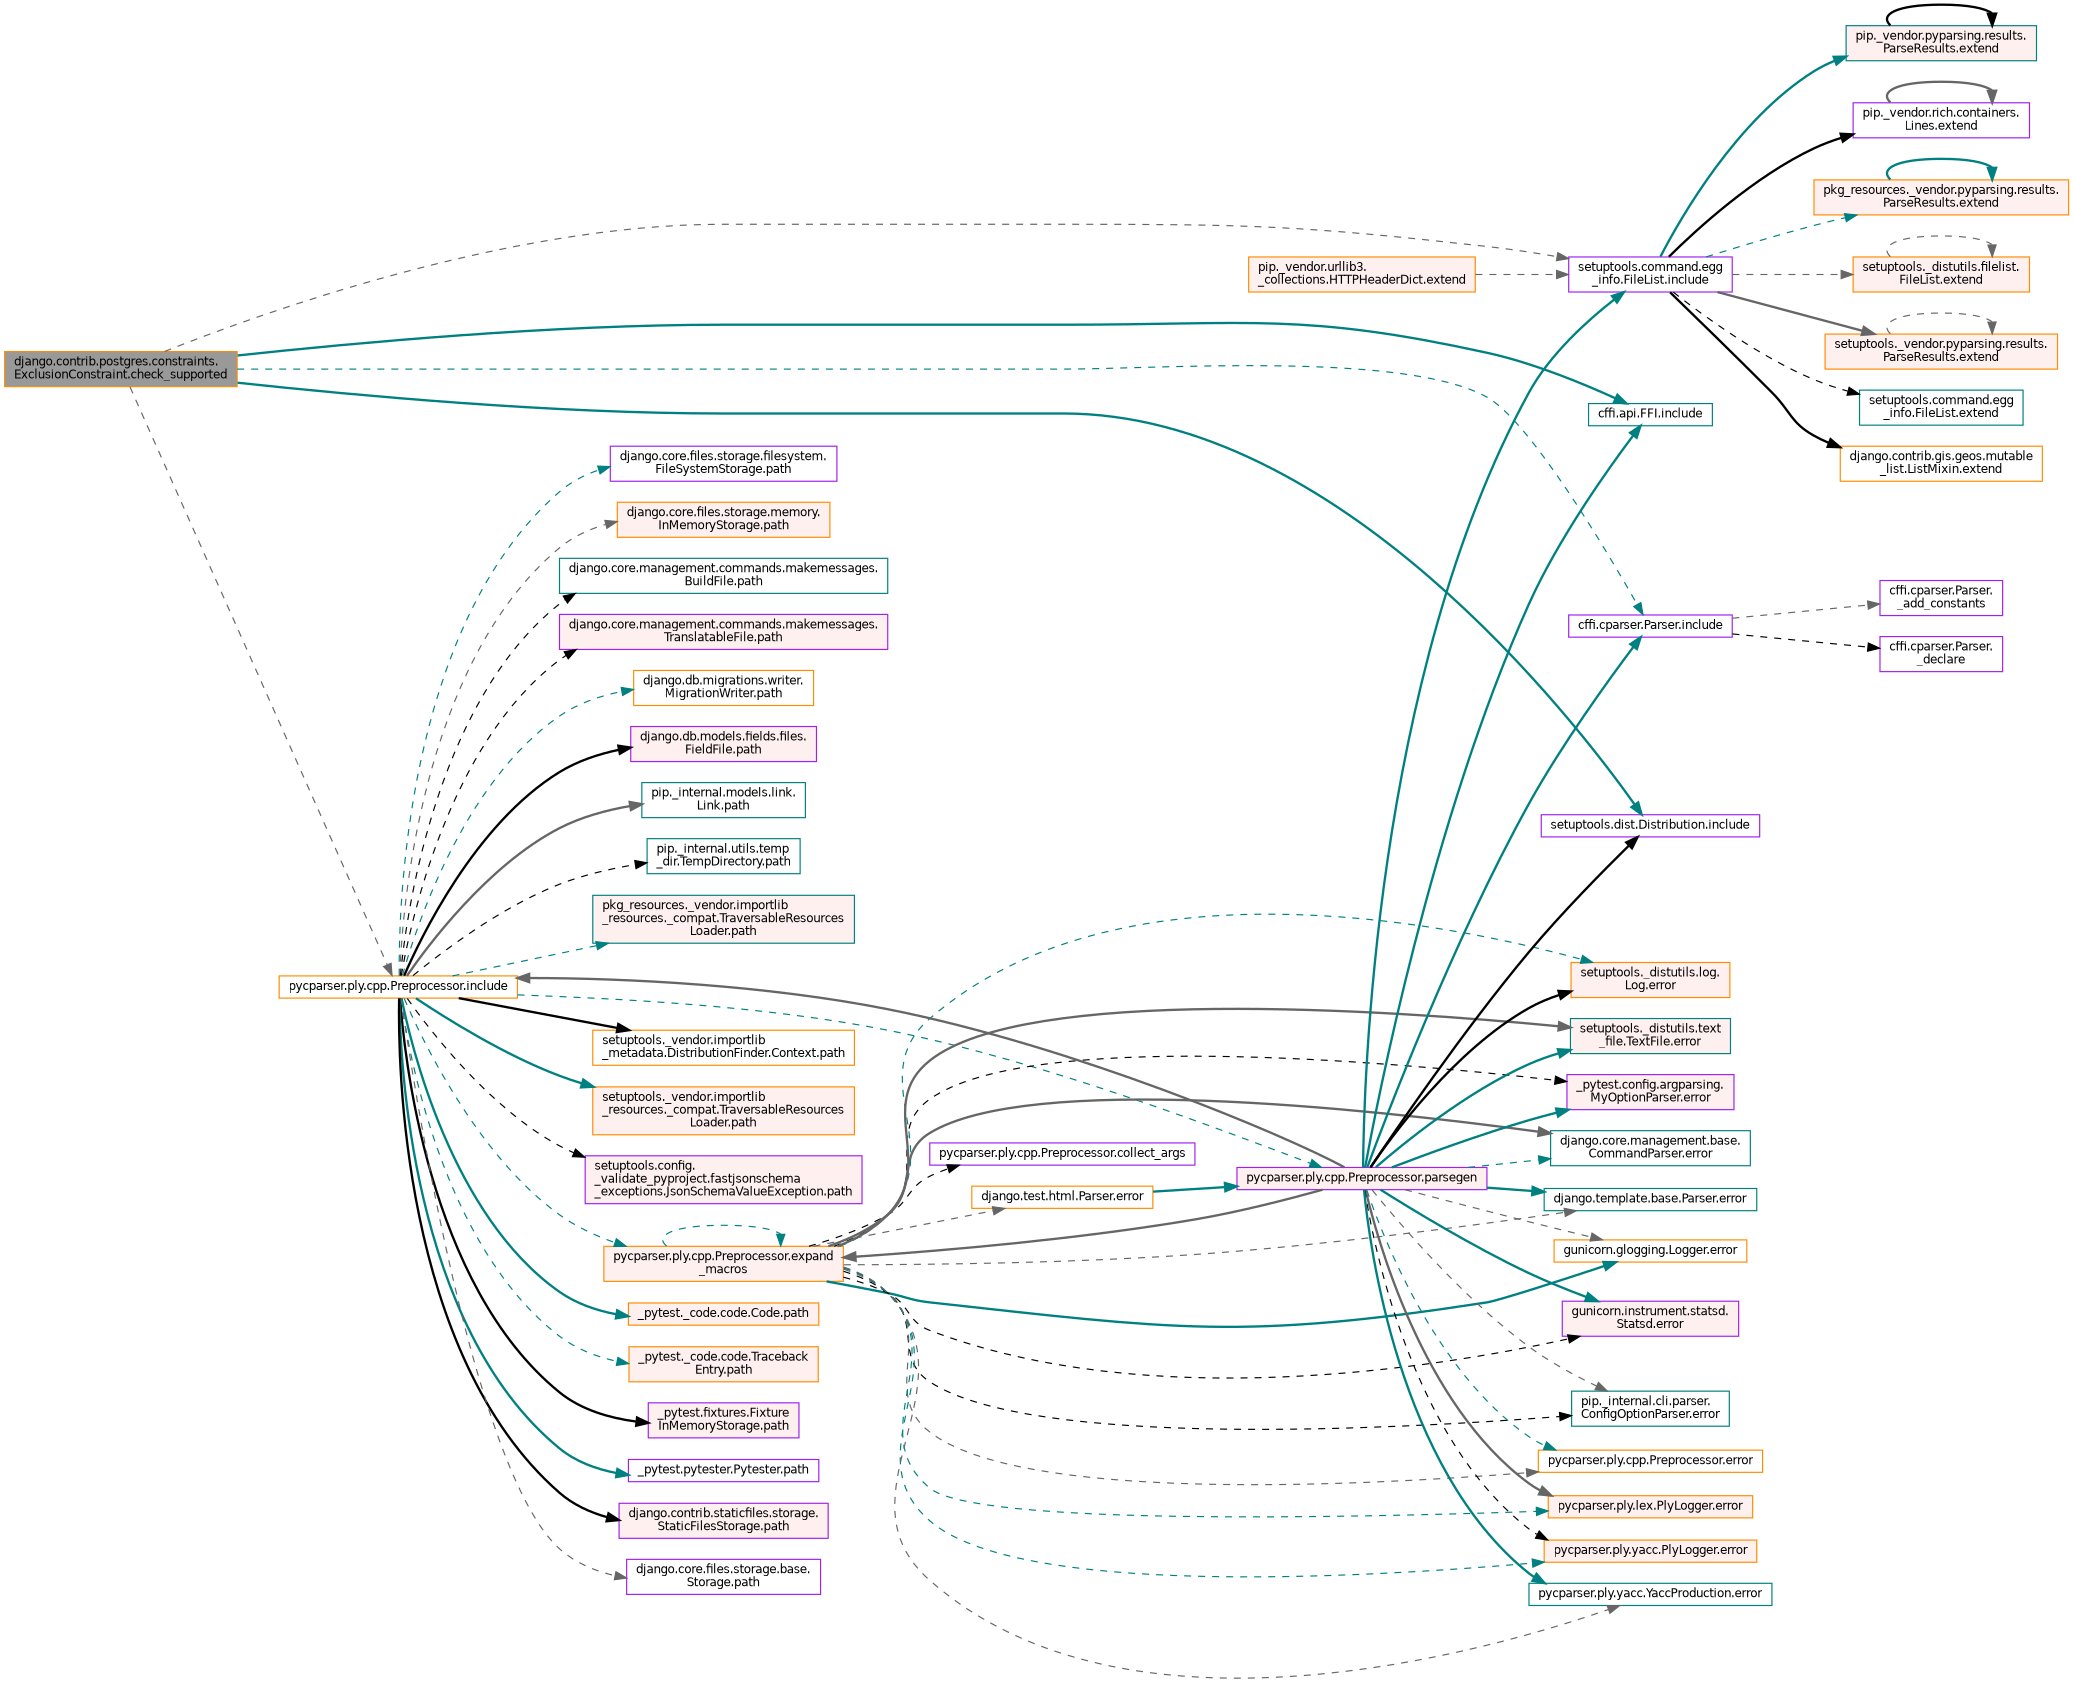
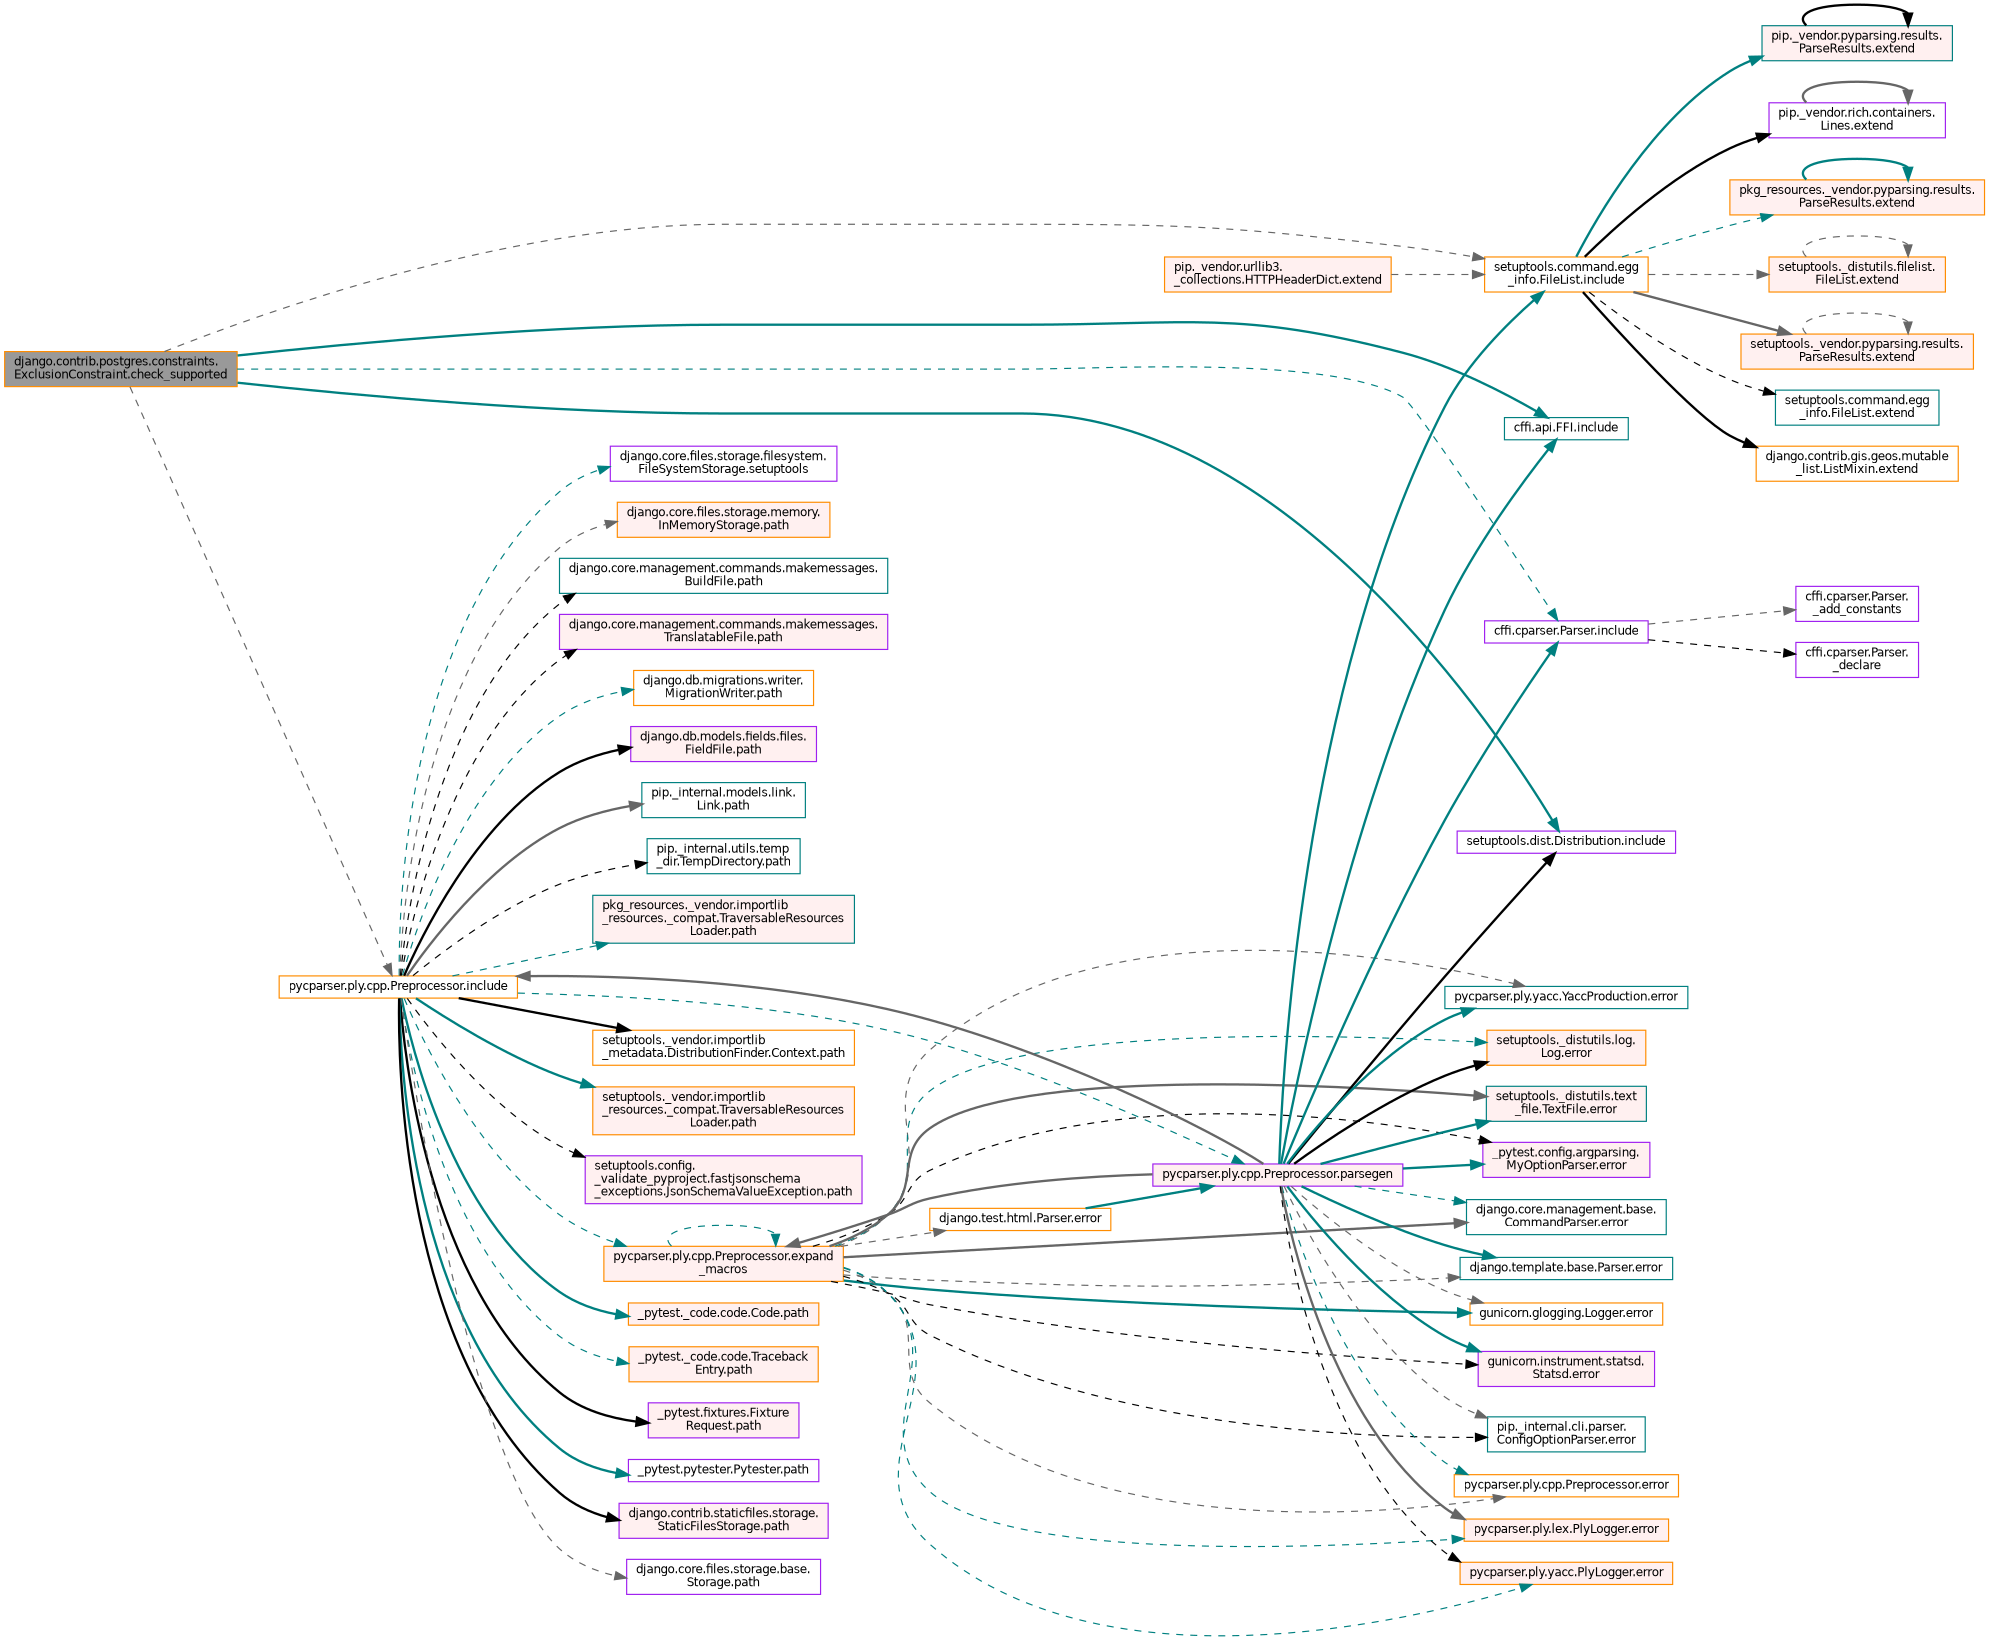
  digraph {
    rankdir=LR
    node [color=darkorange fillcolor=white fontname=Helvetica fontsize=10 shape=box style=filled]
    edge [color=teal fontname=Helvetica fontsize=10 labelfontname=Helvetica labelfontsize=10 style=dashed]
    n1 [fillcolor=grey60 fontcolor=black height=0.2 label="django.contrib.postgres.constraints.\lExclusionConstraint.check_supported" width=0.4]
    n2 [color=teal height=0.2 label="cffi.api.FFI.include" width=0.4]
    n3 [color=purple height=0.2 label="cffi.cparser.Parser.include" width=0.4]
    n4 [height=0.2 label="pycparser.ply.cpp.Preprocessor.include" width=0.4]
-   n5 [color=purple height=0.2 label="setuptools.command.egg\l_info.FileList.include" width=0.4]
+   n5 [height=0.2 label="setuptools.command.egg\l_info.FileList.include" width=0.4]
    n6 [color=purple height=0.2 label="setuptools.dist.Distribution.include" width=0.4]
    n7 [color=purple height=0.2 label="cffi.cparser.Parser.\l_add_constants" width=0.4]
    n8 [color=purple height=0.2 label="cffi.cparser.Parser.\l_declare" width=0.4]
    n9 [fillcolor="#FFF0F0" height=0.2 label="pycparser.ply.cpp.Preprocessor.expand\l_macros" width=0.4]
    n10 [color=purple fillcolor="#FFF0F0" height=0.2 label="pycparser.ply.cpp.Preprocessor.parsegen" width=0.4]
    n11 [fillcolor="#FFF0F0" height=0.2 label="_pytest._code.code.Code.path" width=0.4]
    n12 [fillcolor="#FFF0F0" height=0.2 label="_pytest._code.code.Traceback\lEntry.path" width=0.4]
-   n13 [color=purple fillcolor="#FFF0F0" height=0.2 label="_pytest.fixtures.Fixture\lInMemoryStorage.path" width=0.4]
+   n13 [color=purple fillcolor="#FFF0F0" height=0.2 label="_pytest.fixtures.Fixture\lRequest.path" width=0.4]
    n14 [color=purple height=0.2 label="_pytest.pytester.Pytester.path" width=0.4]
    n15 [color=purple fillcolor="#FFF0F0" height=0.2 label="django.contrib.staticfiles.storage.\lStaticFilesStorage.path" width=0.4]
    n16 [color=purple height=0.2 label="django.core.files.storage.base.\lStorage.path" width=0.4]
-   n17 [color=purple height=0.2 label="django.core.files.storage.filesystem.\lFileSystemStorage.path" width=0.4]
+   n17 [color=purple height=0.2 label="django.core.files.storage.filesystem.\lFileSystemStorage.setuptools" width=0.4]
    n18 [fillcolor="#FFF0F0" height=0.2 label="django.core.files.storage.memory.\lInMemoryStorage.path" width=0.4]
    n19 [color=teal height=0.2 label="django.core.management.commands.makemessages.\lBuildFile.path" width=0.4]
    n20 [color=purple fillcolor="#FFF0F0" height=0.2 label="django.core.management.commands.makemessages.\lTranslatableFile.path" width=0.4]
    n21 [height=0.2 label="django.db.migrations.writer.\lMigrationWriter.path" width=0.4]
    n22 [color=purple fillcolor="#FFF0F0" height=0.2 label="django.db.models.fields.files.\lFieldFile.path" width=0.4]
    n23 [color=teal height=0.2 label="pip._internal.models.link.\lLink.path" width=0.4]
    n24 [color=teal height=0.2 label="pip._internal.utils.temp\l_dir.TempDirectory.path" width=0.4]
    n25 [color=teal fillcolor="#FFF0F0" height=0.2 label="pkg_resources._vendor.importlib\l_resources._compat.TraversableResources\lLoader.path" width=0.4]
    n26 [height=0.2 label="setuptools._vendor.importlib\l_metadata.DistributionFinder.Context.path" width=0.4]
    n27 [fillcolor="#FFF0F0" height=0.2 label="setuptools._vendor.importlib\l_resources._compat.TraversableResources\lLoader.path" width=0.4]
    n28 [color=purple fillcolor="#FFF0F0" height=0.2 label="setuptools.config.\l_validate_pyproject.fastjsonschema\l_exceptions.JsonSchemaValueException.path" width=0.4]
    n29 [height=0.2 label="django.contrib.gis.geos.mutable\l_list.ListMixin.extend" width=0.4]
    n30 [color=teal fillcolor="#FFF0F0" height=0.2 label="pip._vendor.pyparsing.results.\lParseResults.extend" width=0.4]
    n31 [color=purple height=0.2 label="pip._vendor.rich.containers.\lLines.extend" width=0.4]
    n32 [fillcolor="#FFF0F0" height=0.2 label="pkg_resources._vendor.pyparsing.results.\lParseResults.extend" width=0.4]
    n33 [fillcolor="#FFF0F0" height=0.2 label="setuptools._distutils.filelist.\lFileList.extend" width=0.4]
    n34 [fillcolor="#FFF0F0" height=0.2 label="setuptools._vendor.pyparsing.results.\lParseResults.extend" width=0.4]
    n35 [color=teal height=0.2 label="setuptools.command.egg\l_info.FileList.extend" width=0.4]
-   n36 [color=purple height=0.2 label="pycparser.ply.cpp.Preprocessor.collect_args" width=0.4]
    n37 [color=purple fillcolor="#FFF0F0" height=0.2 label="_pytest.config.argparsing.\lMyOptionParser.error" width=0.4]
    n38 [color=teal height=0.2 label="django.core.management.base.\lCommandParser.error" width=0.4]
    n39 [color=teal height=0.2 label="django.template.base.Parser.error" width=0.4]
    n40 [height=0.2 label="django.test.html.Parser.error" width=0.4]
    n41 [height=0.2 label="gunicorn.glogging.Logger.error" width=0.4]
    n42 [color=purple fillcolor="#FFF0F0" height=0.2 label="gunicorn.instrument.statsd.\lStatsd.error" width=0.4]
    n43 [color=teal height=0.2 label="pip._internal.cli.parser.\lConfigOptionParser.error" width=0.4]
    n44 [height=0.2 label="pycparser.ply.cpp.Preprocessor.error" width=0.4]
    n45 [fillcolor="#FFF0F0" height=0.2 label="pycparser.ply.lex.PlyLogger.error" width=0.4]
    n46 [fillcolor="#FFF0F0" height=0.2 label="pycparser.ply.yacc.PlyLogger.error" width=0.4]
    n47 [color=teal height=0.2 label="pycparser.ply.yacc.YaccProduction.error" width=0.4]
    n48 [fillcolor="#FFF0F0" height=0.2 label="setuptools._distutils.log.\lLog.error" width=0.4]
    n49 [color=teal fillcolor="#FFF0F0" height=0.2 label="setuptools._distutils.text\l_file.TextFile.error" width=0.4]
    n50 [fillcolor="#FFF0F0" height=0.2 label="pip._vendor.urllib3.\l_collections.HTTPHeaderDict.extend" width=0.4]
    n1 -> n2 [style=bold]
    n1 -> n3
    n1 -> n4 [color=gray40]
    n1 -> n5 [color=gray40]
    n1 -> n6 [style=bold]
    n3 -> n7 [color=gray40]
    n3 -> n8 [color=black]
    n4 -> n9
    n4 -> n10
    n4 -> n11 [style=bold]
    n4 -> n12
    n4 -> n13 [color=black style=bold]
    n4 -> n14 [style=bold]
    n4 -> n15 [color=black style=bold]
    n4 -> n16 [color=gray40]
    n4 -> n17
    n4 -> n18 [color=gray40]
    n4 -> n19 [color=black]
    n4 -> n20 [color=black]
    n4 -> n21
    n4 -> n22 [color=black style=bold]
    n4 -> n23 [color=gray40 style=bold]
    n4 -> n24 [color=black]
    n4 -> n25
    n4 -> n26 [color=black style=bold]
    n4 -> n27 [style=bold]
    n4 -> n28 [color=black]
    n5 -> n29 [color=black style=bold]
    n5 -> n30 [style=bold]
    n5 -> n31 [color=black style=bold]
    n5 -> n32
    n5 -> n33 [color=gray40]
    n5 -> n34 [color=gray40 style=bold]
    n5 -> n35 [color=black]
    n9 -> n9
-   n9 -> n36 [color=black]
    n9 -> n37 [color=black]
    n9 -> n38 [color=gray40 style=bold]
    n9 -> n39 [color=gray40]
    n9 -> n40 [color=gray40]
    n9 -> n41 [style=bold]
    n9 -> n42 [color=black]
    n9 -> n43 [color=black]
    n9 -> n44 [color=gray40]
    n9 -> n45
    n9 -> n46
    n9 -> n47 [color=gray40]
    n9 -> n48
    n9 -> n49 [color=gray40 style=bold]
    n10 -> n2 [style=bold]
    n10 -> n3 [style=bold]
    n10 -> n4 [color=gray40 style=bold]
    n10 -> n5 [style=bold]
    n10 -> n6 [color=black style=bold]
    n10 -> n9 [color=gray40 style=bold]
    n10 -> n37 [style=bold]
    n10 -> n38
    n10 -> n39 [style=bold]
    n10 -> n41 [color=gray40]
    n10 -> n42 [style=bold]
    n10 -> n43 [color=gray40]
    n10 -> n44
    n10 -> n45 [color=gray40 style=bold]
    n10 -> n46 [color=black]
    n10 -> n47 [style=bold]
    n10 -> n48 [color=black style=bold]
    n10 -> n49 [style=bold]
    n30 -> n30 [color=black style=bold]
    n31 -> n31 [color=gray40 style=bold]
    n32 -> n32 [style=bold]
    n33 -> n33 [color=gray40]
    n34 -> n34 [color=gray40]
    n40 -> n10 [style=bold]
    n50 -> n5 [color=gray40]
  }
